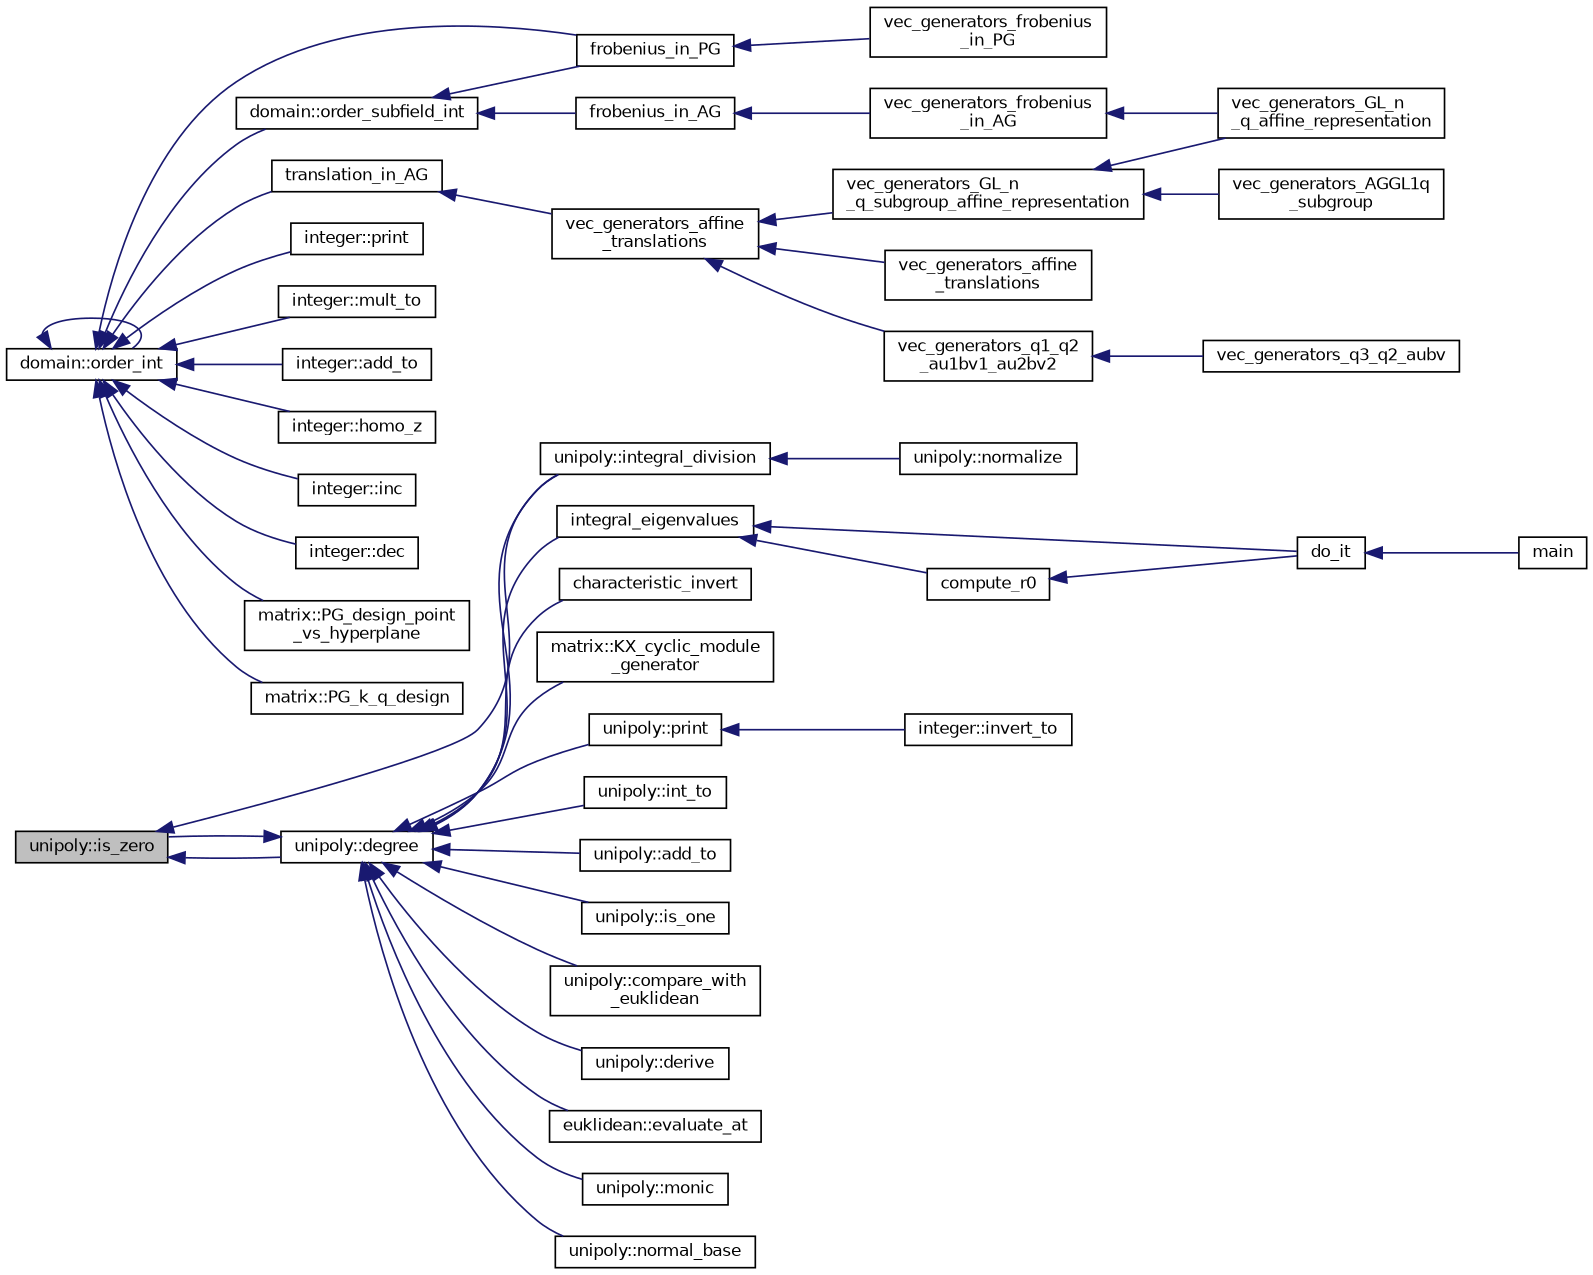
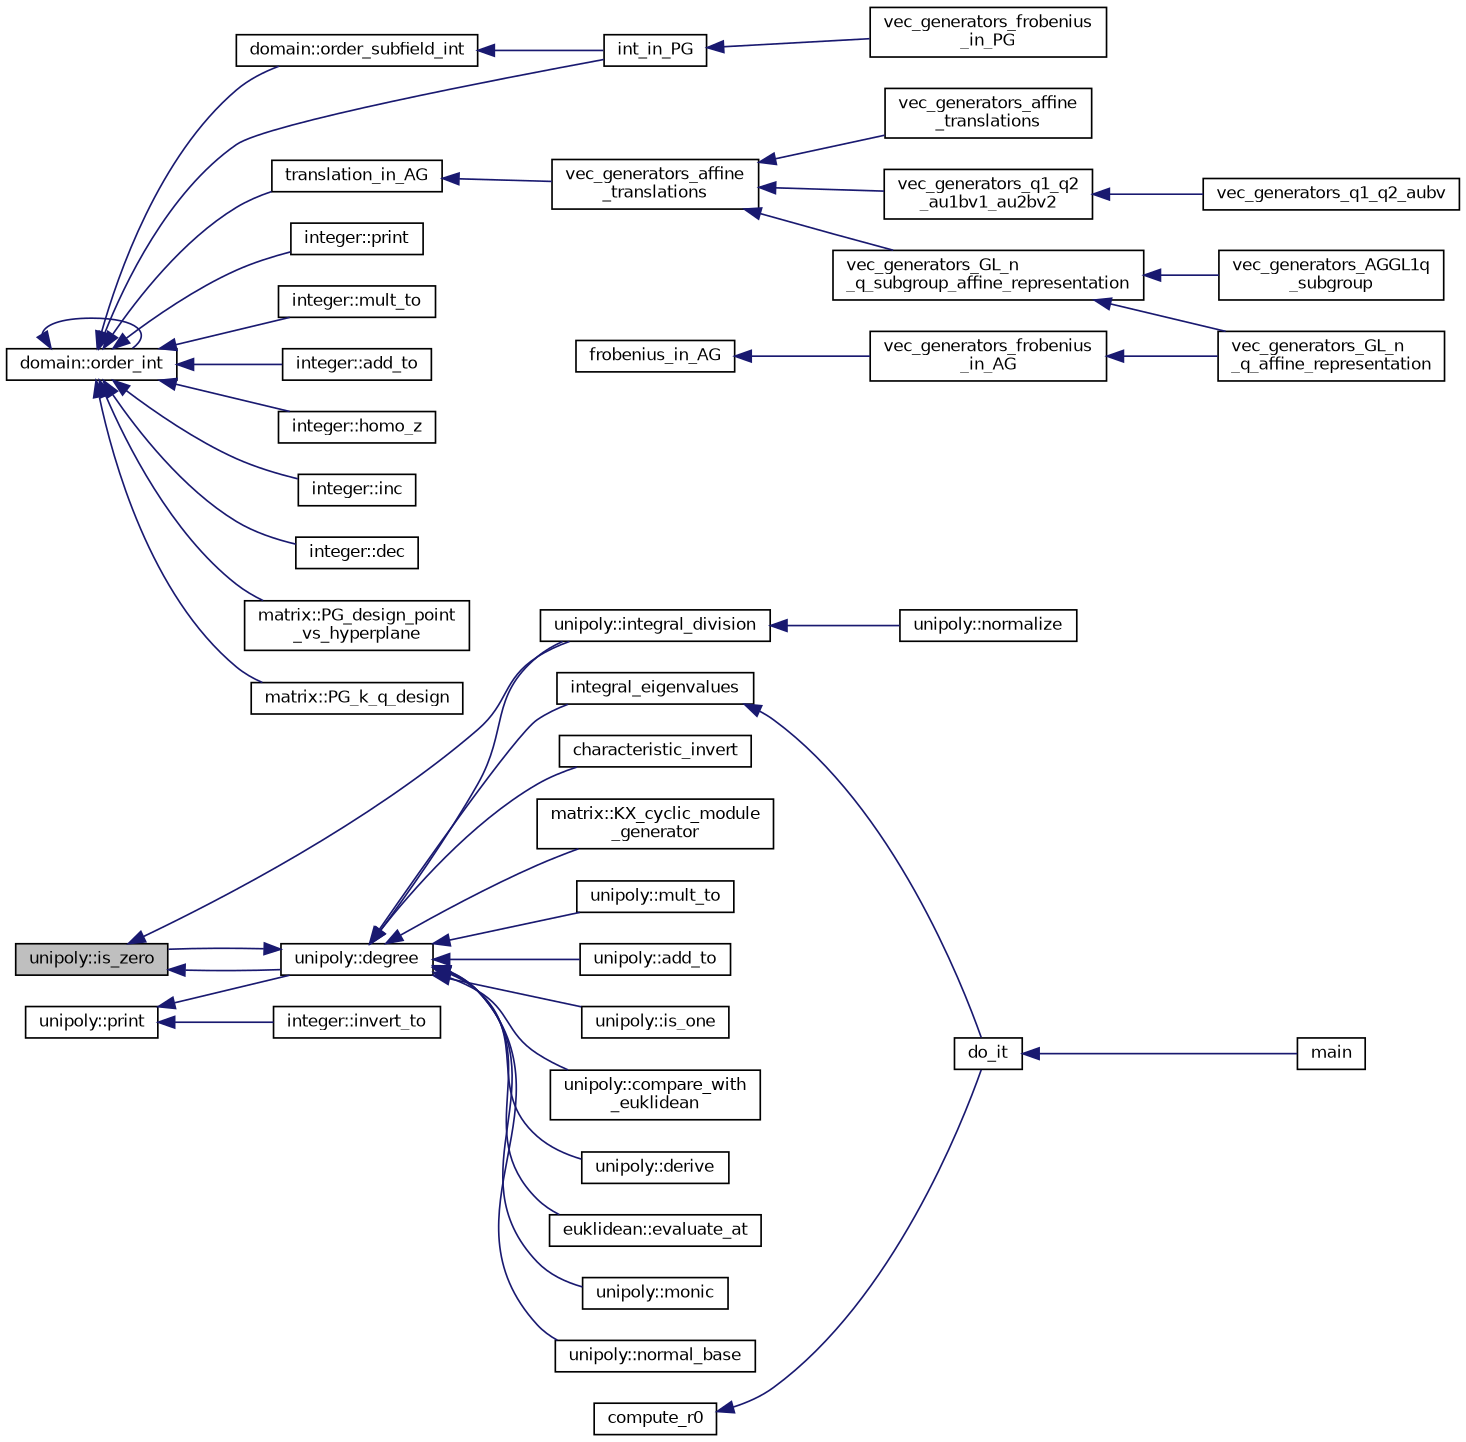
  digraph {
    rankdir=LR
    node [color=black fillcolor=white fontname=Helvetica fontsize=10 shape=record style=filled]
    edge [color=midnightblue dir=back fontname=Helvetica fontsize=10 labelfontname=Helvetica labelfontsize=10 style=solid]
    n1 [fillcolor=grey75 fontcolor=black height=0.2 label="unipoly::is_zero" width=0.4]
    n2 [height=0.2 label="unipoly::degree" width=0.4]
    n3 [height=0.2 label="unipoly::integral_division" width=0.4]
    n4 [height=0.2 label=integral_eigenvalues width=0.4]
    n5 [height=0.2 label=characteristic_invert width=0.4]
    n6 [height=0.2 label="matrix::KX_cyclic_module\l_generator" width=0.4]
    n7 [height=0.2 label="unipoly::print" width=0.4]
-   n8 [height=0.2 label="unipoly::int_to" width=0.4]
+   n8 [height=0.2 label="unipoly::mult_to" width=0.4]
    n9 [height=0.2 label="unipoly::add_to" width=0.4]
    n10 [height=0.2 label="unipoly::is_one" width=0.4]
    n11 [height=0.2 label="unipoly::compare_with\l_euklidean" width=0.4]
    n12 [height=0.2 label="unipoly::derive" width=0.4]
    n13 [height=0.2 label="euklidean::evaluate_at" width=0.4]
    n14 [height=0.2 label="unipoly::monic" width=0.4]
    n15 [height=0.2 label="unipoly::normal_base" width=0.4]
    n16 [height=0.2 label="unipoly::normalize" width=0.4]
    n17 [height=0.2 label=do_it width=0.4]
    n18 [height=0.2 label=compute_r0 width=0.4]
    n19 [height=0.2 label="domain::order_int" width=0.4]
    n20 [height=0.2 label="domain::order_subfield_int" width=0.4]
-   n21 [height=0.2 label=frobenius_in_PG width=0.4]
+   n21 [height=0.2 label=int_in_PG width=0.4]
    n22 [height=0.2 label=translation_in_AG width=0.4]
    n23 [height=0.2 label="integer::print" width=0.4]
    n24 [height=0.2 label="integer::mult_to" width=0.4]
    n25 [height=0.2 label="integer::add_to" width=0.4]
    n26 [height=0.2 label="integer::homo_z" width=0.4]
    n27 [height=0.2 label="integer::inc" width=0.4]
    n28 [height=0.2 label="integer::dec" width=0.4]
    n29 [height=0.2 label="matrix::PG_design_point\l_vs_hyperplane" width=0.4]
    n30 [height=0.2 label="matrix::PG_k_q_design" width=0.4]
    n31 [height=0.2 label="integer::invert_to" width=0.4]
    n32 [height=0.2 label=main width=0.4]
    n33 [height=0.2 label=frobenius_in_AG width=0.4]
    n34 [height=0.2 label="vec_generators_frobenius\l_in_PG" width=0.4]
    n35 [height=0.2 label="vec_generators_frobenius\l_in_AG" width=0.4]
    n36 [height=0.2 label="vec_generators_affine\l_translations" width=0.4]
    n37 [height=0.2 label="vec_generators_GL_n\l_q_affine_representation" width=0.4]
    n38 [height=0.2 label="vec_generators_GL_n\l_q_subgroup_affine_representation" width=0.4]
    n39 [height=0.2 label="vec_generators_AGGL1q\l_subgroup" width=0.4]
    n40 [height=0.2 label="vec_generators_affine\l_translations" width=0.4]
    n41 [height=0.2 label="vec_generators_q1_q2\l_au1bv1_au2bv2" width=0.4]
-   n42 [height=0.2 label=vec_generators_q3_q2_aubv width=0.4]
+   n42 [height=0.2 label=vec_generators_q1_q2_aubv width=0.4]
    n1 -> n2
    n1 -> n3
    n2 -> n1
    n2 -> n3
    n2 -> n4
    n2 -> n5
    n2 -> n6
-   n2 -> n7
+   n7 -> n2
    n2 -> n8
    n2 -> n9
    n2 -> n10
    n2 -> n11
    n2 -> n12
    n2 -> n13
    n2 -> n14
    n2 -> n15
    n3 -> n16
    n4 -> n17
-   n4 -> n18
    n7 -> n31
    n17 -> n32
    n18 -> n17
    n19 -> n19
    n19 -> n20
    n19 -> n21
    n19 -> n22
    n19 -> n23
    n19 -> n24
    n19 -> n25
    n19 -> n26
    n19 -> n27
    n19 -> n28
    n19 -> n29
    n19 -> n30
    n20 -> n21
-   n20 -> n33
    n21 -> n34
    n22 -> n36
    n33 -> n35
    n35 -> n37
    n36 -> n38
    n36 -> n40
    n36 -> n41
    n38 -> n37
    n38 -> n39
    n41 -> n42
  }
